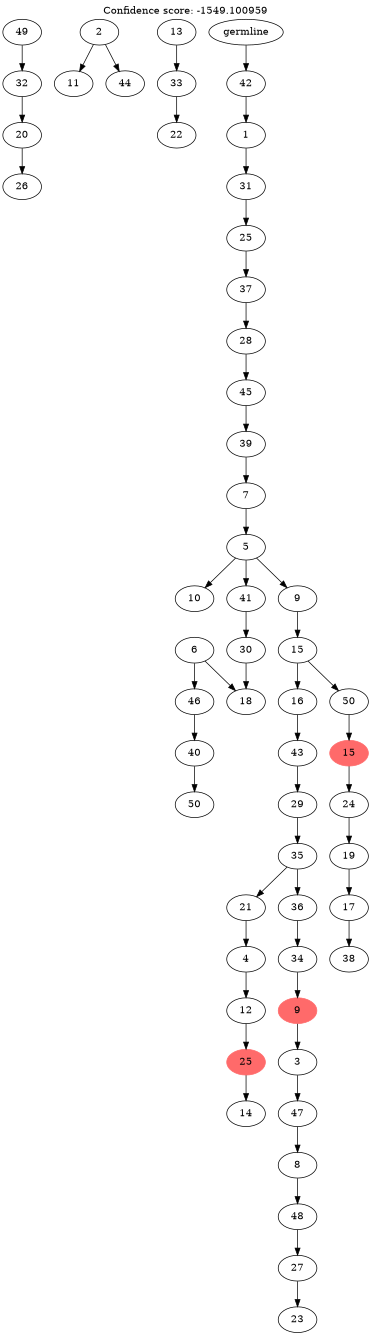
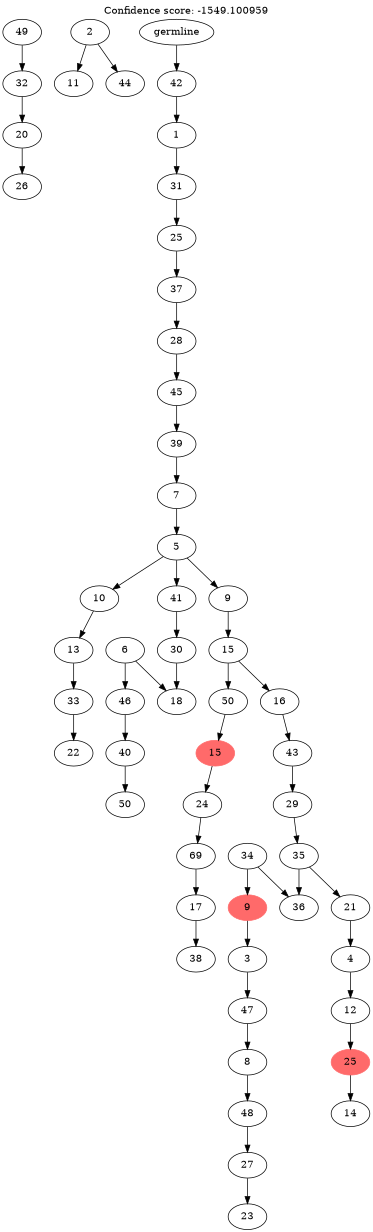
  digraph {
    label="Confidence score: -1549.100959"
    labelloc=t
    n1 [label=20]
    n2 [label=26]
    n3 [label=32]
    n4 [label=49]
    n5 [label=11]
    n6 [label=2]
    n7 [label=44]
    n8 [label=22]
    n9 [label=33]
    n10 [label=13]
    n11 [label=10]
    n12 [label=40]
    n13 [label=50]
    n14 [label=46]
    n15 [label=6]
    n16 [label=18]
    n17 [label=30]
    n18 [label=41]
    n19 [color=indianred1 label=25 style=filled]
    n20 [label=14]
    n21 [label=12]
    n22 [label=4]
    n23 [label=21]
    n24 [label=27]
    n25 [label=23]
    n26 [label=48]
    n27 [label=8]
    n28 [label=47]
    n29 [label=3]
    n30 [color=indianred1 label=9 style=filled]
    n31 [label=34]
    n32 [label=36]
    n33 [label=35]
    n34 [label=29]
    n35 [label=43]
    n36 [label=16]
    n37 [label=17]
    n38 [label=38]
-   n39 [label=19]
+   n39 [label=69]
    n40 [label=24]
    n41 [color=indianred1 label=15 style=filled]
    n42 [label=50]
    n43 [label=15]
    n44 [label=9]
    n45 [label=5]
    n46 [label=7]
    n47 [label=39]
    n48 [label=45]
    n49 [label=28]
    n50 [label=37]
    n51 [label=25]
    n52 [label=31]
    n53 [label=1]
    n54 [label=42]
    n55 [label=germline]
    n1 -> n2
    n3 -> n1
    n4 -> n3
    n6 -> n5
    n6 -> n7
    n9 -> n8
    n10 -> n9
+   n11 -> n10
    n12 -> n13
    n14 -> n12
    n15 -> n14
    n15 -> n16
    n17 -> n16
    n18 -> n17
    n19 -> n20
    n21 -> n19
    n22 -> n21
    n23 -> n22
    n24 -> n25
    n26 -> n24
    n27 -> n26
    n28 -> n27
    n29 -> n28
    n30 -> n29
    n31 -> n30
-   n32 -> n31
+   n31 -> n32
    n33 -> n23
    n33 -> n32
    n34 -> n33
    n35 -> n34
    n36 -> n35
    n37 -> n38
    n39 -> n37
    n40 -> n39
    n41 -> n40
    n42 -> n41
    n43 -> n36
    n43 -> n42
    n44 -> n43
    n45 -> n11
    n45 -> n18
    n45 -> n44
    n46 -> n45
    n47 -> n46
    n48 -> n47
    n49 -> n48
    n50 -> n49
    n51 -> n50
    n52 -> n51
    n53 -> n52
    n54 -> n53
    n55 -> n54
  }
